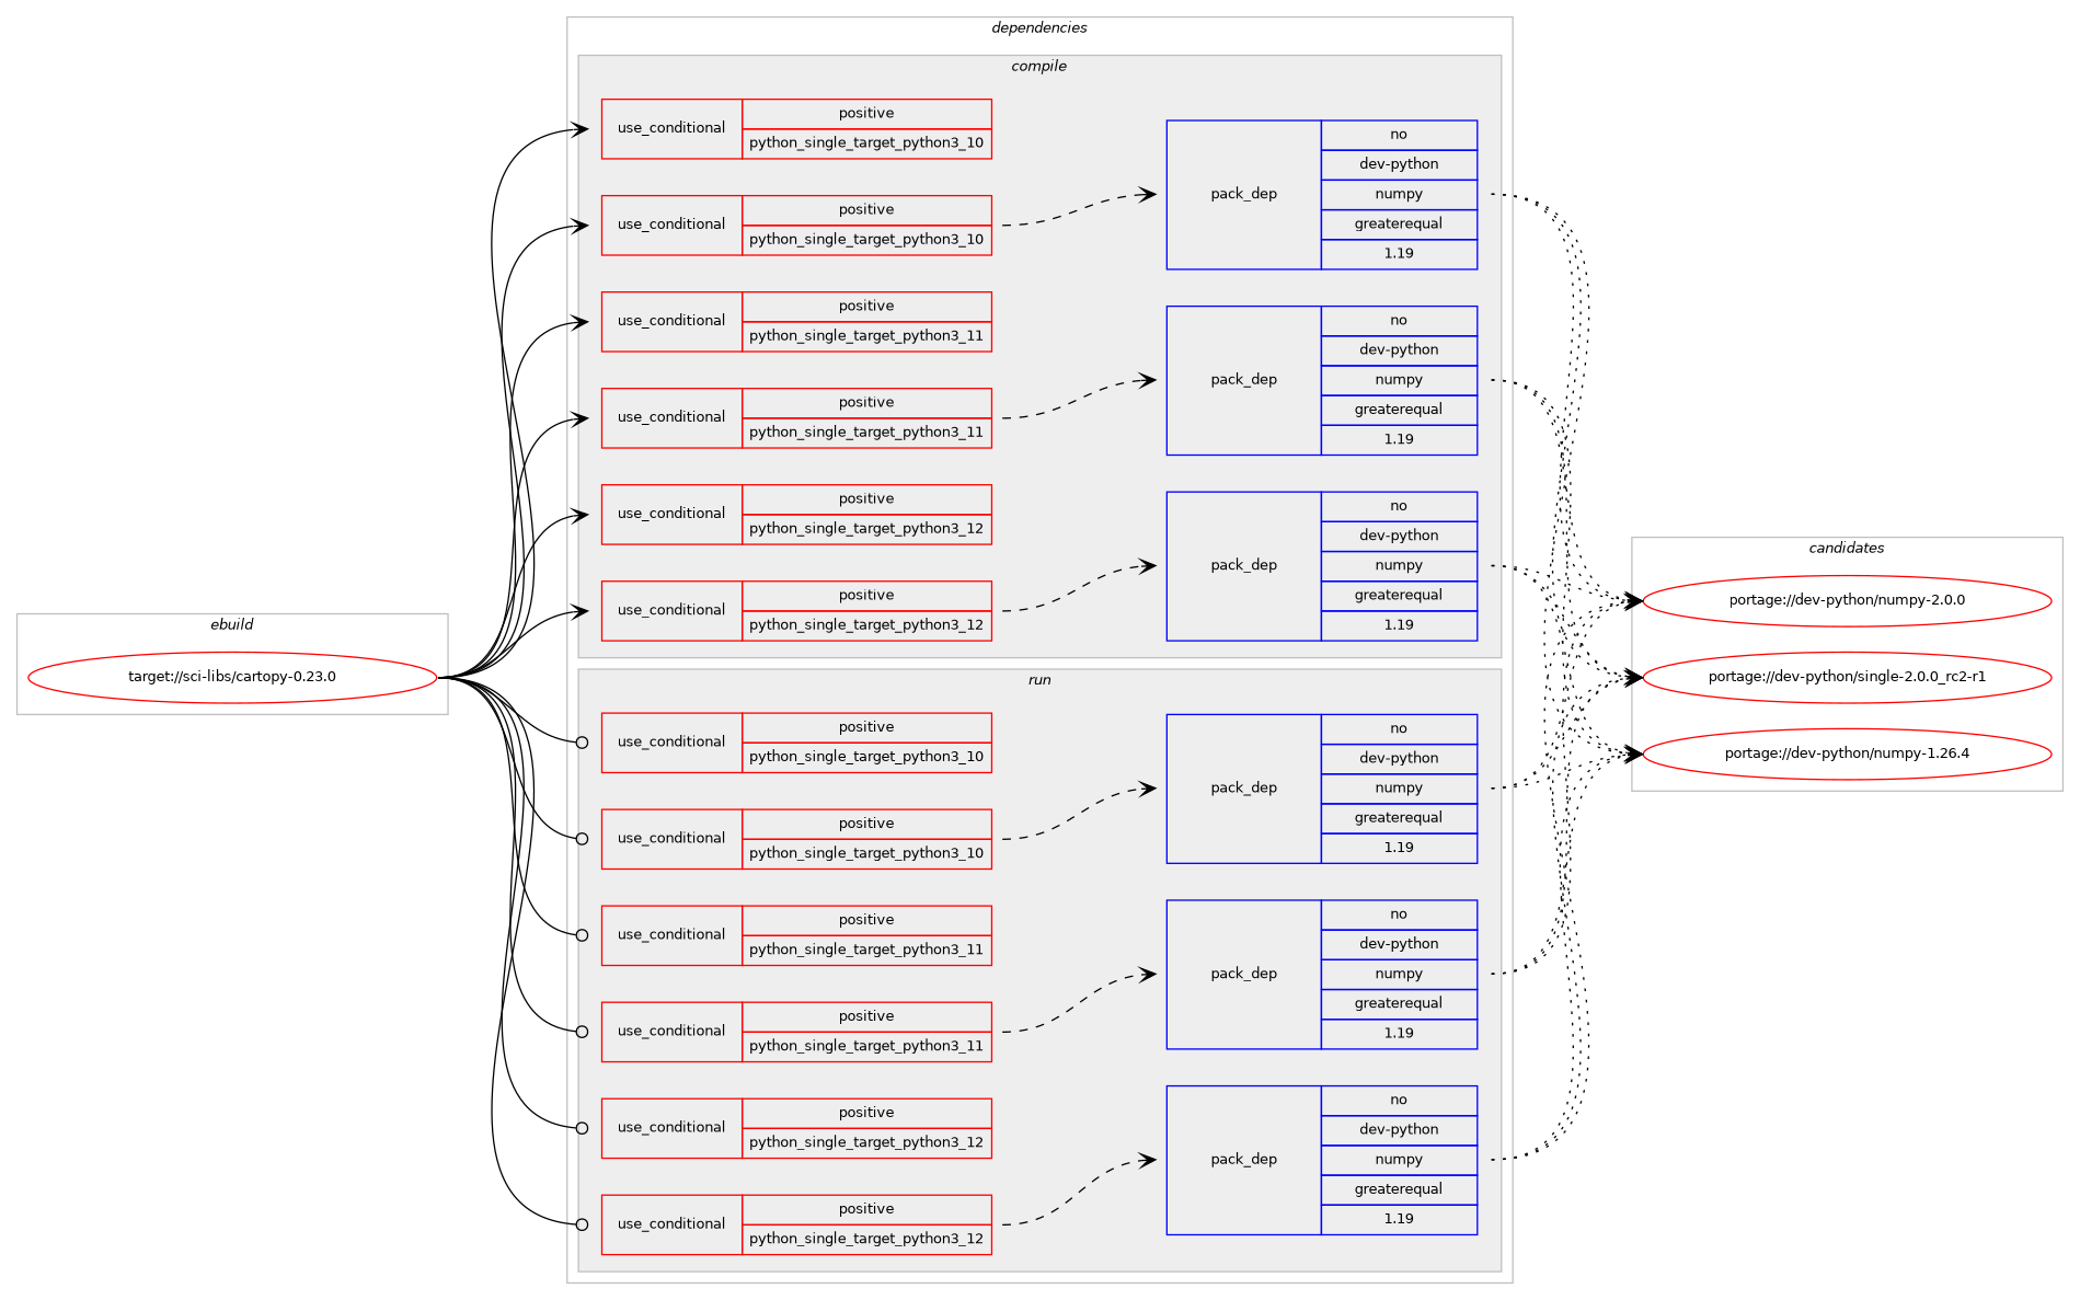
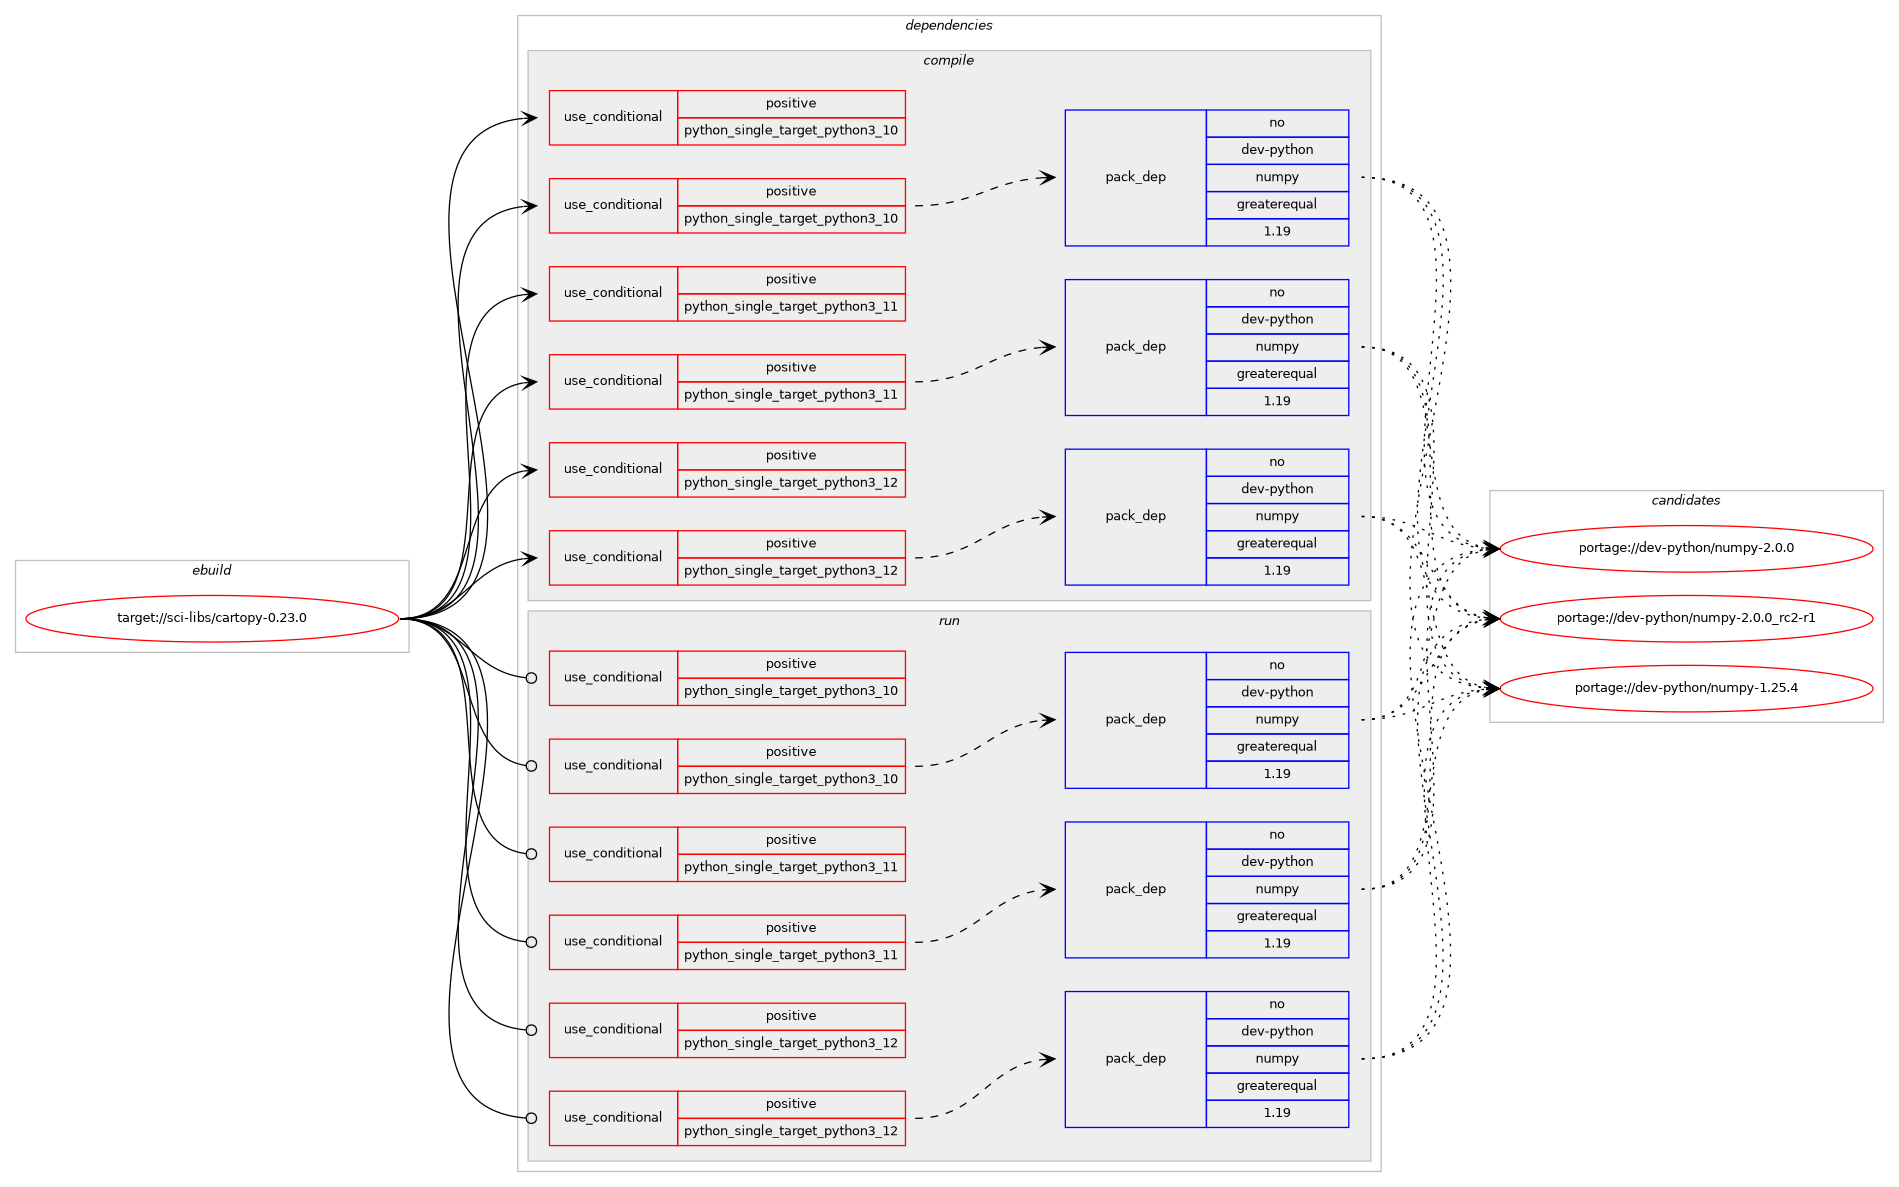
  digraph {
    compound=true
    concentrate=true
    fontname=Helvetica
    fontsize=10
    newrank=true
    rankdir=LR
    ranksep=1.5
    node [color=red fontname=Helvetica fontsize=10 shape=none]
    edge [arrowhead=vee headport=w style=dotted tailport=e weight=20]
    n1 [label="target://sci-libs/cartopy-0.23.0" width=4 shape=""]
    n2 [label=<<TABLE BORDER="0" CELLBORDER="1" CELLSPACING="0" CELLPADDING="4"><TR><TD ROWSPAN="3" CELLPADDING="10">use_conditional</TD></TR><TR><TD>positive</TD></TR><TR><TD>python_single_target_python3_10</TD></TR></TABLE>>]
    n3 [color=blue label=<<TABLE BORDER="0" CELLBORDER="1" CELLSPACING="0" CELLPADDING="4" WIDTH="220"><TR><TD ROWSPAN="6" CELLPADDING="30">pack_dep</TD></TR><TR><TD WIDTH="110">no</TD></TR><TR><TD>dev-python</TD></TR><TR><TD>numpy</TD></TR><TR><TD>greaterequal</TD></TR><TR><TD>1.19</TD></TR></TABLE>>]
    n4 [label=<<TABLE BORDER="0" CELLBORDER="1" CELLSPACING="0" CELLPADDING="4"><TR><TD ROWSPAN="3" CELLPADDING="10">use_conditional</TD></TR><TR><TD>positive</TD></TR><TR><TD>python_single_target_python3_10</TD></TR></TABLE>>]
    n5 [label=<<TABLE BORDER="0" CELLBORDER="1" CELLSPACING="0" CELLPADDING="4"><TR><TD ROWSPAN="3" CELLPADDING="10">use_conditional</TD></TR><TR><TD>positive</TD></TR><TR><TD>python_single_target_python3_11</TD></TR></TABLE>>]
    n6 [color=blue label=<<TABLE BORDER="0" CELLBORDER="1" CELLSPACING="0" CELLPADDING="4" WIDTH="220"><TR><TD ROWSPAN="6" CELLPADDING="30">pack_dep</TD></TR><TR><TD WIDTH="110">no</TD></TR><TR><TD>dev-python</TD></TR><TR><TD>numpy</TD></TR><TR><TD>greaterequal</TD></TR><TR><TD>1.19</TD></TR></TABLE>>]
    n7 [label=<<TABLE BORDER="0" CELLBORDER="1" CELLSPACING="0" CELLPADDING="4"><TR><TD ROWSPAN="3" CELLPADDING="10">use_conditional</TD></TR><TR><TD>positive</TD></TR><TR><TD>python_single_target_python3_11</TD></TR></TABLE>>]
    n8 [label=<<TABLE BORDER="0" CELLBORDER="1" CELLSPACING="0" CELLPADDING="4"><TR><TD ROWSPAN="3" CELLPADDING="10">use_conditional</TD></TR><TR><TD>positive</TD></TR><TR><TD>python_single_target_python3_12</TD></TR></TABLE>>]
    n9 [color=blue label=<<TABLE BORDER="0" CELLBORDER="1" CELLSPACING="0" CELLPADDING="4" WIDTH="220"><TR><TD ROWSPAN="6" CELLPADDING="30">pack_dep</TD></TR><TR><TD WIDTH="110">no</TD></TR><TR><TD>dev-python</TD></TR><TR><TD>numpy</TD></TR><TR><TD>greaterequal</TD></TR><TR><TD>1.19</TD></TR></TABLE>>]
    n10 [label=<<TABLE BORDER="0" CELLBORDER="1" CELLSPACING="0" CELLPADDING="4"><TR><TD ROWSPAN="3" CELLPADDING="10">use_conditional</TD></TR><TR><TD>positive</TD></TR><TR><TD>python_single_target_python3_12</TD></TR></TABLE>>]
    n11 [label=<<TABLE BORDER="0" CELLBORDER="1" CELLSPACING="0" CELLPADDING="4"><TR><TD ROWSPAN="3" CELLPADDING="10">use_conditional</TD></TR><TR><TD>positive</TD></TR><TR><TD>python_single_target_python3_10</TD></TR></TABLE>>]
    n12 [color=blue label=<<TABLE BORDER="0" CELLBORDER="1" CELLSPACING="0" CELLPADDING="4" WIDTH="220"><TR><TD ROWSPAN="6" CELLPADDING="30">pack_dep</TD></TR><TR><TD WIDTH="110">no</TD></TR><TR><TD>dev-python</TD></TR><TR><TD>numpy</TD></TR><TR><TD>greaterequal</TD></TR><TR><TD>1.19</TD></TR></TABLE>>]
    n13 [label=<<TABLE BORDER="0" CELLBORDER="1" CELLSPACING="0" CELLPADDING="4"><TR><TD ROWSPAN="3" CELLPADDING="10">use_conditional</TD></TR><TR><TD>positive</TD></TR><TR><TD>python_single_target_python3_10</TD></TR></TABLE>>]
    n14 [label=<<TABLE BORDER="0" CELLBORDER="1" CELLSPACING="0" CELLPADDING="4"><TR><TD ROWSPAN="3" CELLPADDING="10">use_conditional</TD></TR><TR><TD>positive</TD></TR><TR><TD>python_single_target_python3_11</TD></TR></TABLE>>]
    n15 [color=blue label=<<TABLE BORDER="0" CELLBORDER="1" CELLSPACING="0" CELLPADDING="4" WIDTH="220"><TR><TD ROWSPAN="6" CELLPADDING="30">pack_dep</TD></TR><TR><TD WIDTH="110">no</TD></TR><TR><TD>dev-python</TD></TR><TR><TD>numpy</TD></TR><TR><TD>greaterequal</TD></TR><TR><TD>1.19</TD></TR></TABLE>>]
    n16 [label=<<TABLE BORDER="0" CELLBORDER="1" CELLSPACING="0" CELLPADDING="4"><TR><TD ROWSPAN="3" CELLPADDING="10">use_conditional</TD></TR><TR><TD>positive</TD></TR><TR><TD>python_single_target_python3_11</TD></TR></TABLE>>]
    n17 [label=<<TABLE BORDER="0" CELLBORDER="1" CELLSPACING="0" CELLPADDING="4"><TR><TD ROWSPAN="3" CELLPADDING="10">use_conditional</TD></TR><TR><TD>positive</TD></TR><TR><TD>python_single_target_python3_12</TD></TR></TABLE>>]
    n18 [color=blue label=<<TABLE BORDER="0" CELLBORDER="1" CELLSPACING="0" CELLPADDING="4" WIDTH="220"><TR><TD ROWSPAN="6" CELLPADDING="30">pack_dep</TD></TR><TR><TD WIDTH="110">no</TD></TR><TR><TD>dev-python</TD></TR><TR><TD>numpy</TD></TR><TR><TD>greaterequal</TD></TR><TR><TD>1.19</TD></TR></TABLE>>]
    n19 [label=<<TABLE BORDER="0" CELLBORDER="1" CELLSPACING="0" CELLPADDING="4"><TR><TD ROWSPAN="3" CELLPADDING="10">use_conditional</TD></TR><TR><TD>positive</TD></TR><TR><TD>python_single_target_python3_12</TD></TR></TABLE>>]
-   n20 [label="portage://dev-python/numpy-1.26.4" width=4 shape=""]
+   n20 [label="portage://dev-python/numpy-1.25.4" width=4 shape=""]
    n21 [label="portage://dev-python/numpy-2.0.0" width=4 shape=""]
-   n22 [label="portage://dev-python/single-2.0.0_rc2-r1" width=4 shape=""]
+   n22 [label="portage://dev-python/numpy-2.0.0_rc2-r1" width=4 shape=""]
    subgraph cluster_1 {
      color=gray
      label=<<i>ebuild</i>>
      rank=same
      n1
    }
    subgraph cluster_2 {
      color=gray
      label=<<i>dependencies</i>>
      subgraph cluster_3 {
        color=gray
        fillcolor="#eeeeee"
        label=<<i>compile</i>>
        style=filled
        subgraph sub_4 {
          color=gray
          fillcolor="#eeeeee"
          label=<<i>compile</i>>
          style=filled
          n2
        }
        subgraph sub_5 {
          color=gray
          fillcolor="#eeeeee"
          label=<<i>compile</i>>
          style=filled
          n4
          subgraph sub_6 {
            color=gray
            fillcolor="#eeeeee"
            label=<<i>compile</i>>
            style=filled
            n3
          }
        }
        subgraph sub_7 {
          color=gray
          fillcolor="#eeeeee"
          label=<<i>compile</i>>
          style=filled
          n5
        }
        subgraph sub_8 {
          color=gray
          fillcolor="#eeeeee"
          label=<<i>compile</i>>
          style=filled
          n7
          subgraph sub_9 {
            color=gray
            fillcolor="#eeeeee"
            label=<<i>compile</i>>
            style=filled
            n6
          }
        }
        subgraph sub_10 {
          color=gray
          fillcolor="#eeeeee"
          label=<<i>compile</i>>
          style=filled
          n8
        }
        subgraph sub_11 {
          color=gray
          fillcolor="#eeeeee"
          label=<<i>compile</i>>
          style=filled
          n10
          subgraph sub_12 {
            color=gray
            fillcolor="#eeeeee"
            label=<<i>compile</i>>
            style=filled
            n9
          }
        }
      }
      subgraph cluster_13 {
        color=gray
        fillcolor="#eeeeee"
        label=<<i>compile and run</i>>
        style=filled
      }
      subgraph cluster_14 {
        color=gray
        fillcolor="#eeeeee"
        label=<<i>run</i>>
        style=filled
        subgraph sub_15 {
          color=gray
          fillcolor="#eeeeee"
          label=<<i>run</i>>
          style=filled
          n11
        }
        subgraph sub_16 {
          color=gray
          fillcolor="#eeeeee"
          label=<<i>run</i>>
          style=filled
          n13
          subgraph sub_17 {
            color=gray
            fillcolor="#eeeeee"
            label=<<i>run</i>>
            style=filled
            n12
          }
        }
        subgraph sub_18 {
          color=gray
          fillcolor="#eeeeee"
          label=<<i>run</i>>
          style=filled
          n14
        }
        subgraph sub_19 {
          color=gray
          fillcolor="#eeeeee"
          label=<<i>run</i>>
          style=filled
          n16
          subgraph sub_20 {
            color=gray
            fillcolor="#eeeeee"
            label=<<i>run</i>>
            style=filled
            n15
          }
        }
        subgraph sub_21 {
          color=gray
          fillcolor="#eeeeee"
          label=<<i>run</i>>
          style=filled
          n17
        }
        subgraph sub_22 {
          color=gray
          fillcolor="#eeeeee"
          label=<<i>run</i>>
          style=filled
          n19
          subgraph sub_23 {
            color=gray
            fillcolor="#eeeeee"
            label=<<i>run</i>>
            style=filled
            n18
          }
        }
      }
    }
    subgraph cluster_24 {
      color=gray
      label=<<i>candidates</i>>
      rank=same
      subgraph sub_25 {
        color=black
        label=<<i>candidates</i>>
        nodesep=1
        rank=same
        n20
        n21
        n22
      }
      subgraph sub_26 {
        color=black
        label=<<i>candidates</i>>
        nodesep=1
        rank=same
        n20
        n21
        n22
      }
      subgraph sub_27 {
        color=black
        label=<<i>candidates</i>>
        nodesep=1
        rank=same
        n20
        n21
        n22
      }
      subgraph sub_28 {
        color=black
        label=<<i>candidates</i>>
        nodesep=1
        rank=same
        n20
        n21
        n22
      }
      subgraph sub_29 {
        color=black
        label=<<i>candidates</i>>
        nodesep=1
        rank=same
        n20
        n21
        n22
      }
      subgraph sub_30 {
        color=black
        label=<<i>candidates</i>>
        nodesep=1
        rank=same
        n20
        n21
        n22
      }
    }
    n1 -> n2 [style=solid]
    n1 -> n4 [style=solid]
    n1 -> n5 [style=solid]
    n1 -> n7 [style=solid]
    n1 -> n8 [style=solid]
    n1 -> n10 [style=solid]
    n1 -> n11 [arrowhead=odot style=solid]
    n1 -> n13 [arrowhead=odot style=solid]
    n1 -> n14 [arrowhead=odot style=solid]
    n1 -> n16 [arrowhead=odot style=solid]
    n1 -> n17 [arrowhead=odot style=solid]
    n1 -> n19 [arrowhead=odot style=solid]
    n3 -> n20 [weight=100]
    n3 -> n21 [weight=100]
    n3 -> n22 [weight=100]
    n4 -> n3 [style=dashed]
    n6 -> n20 [weight=100]
    n6 -> n21 [weight=100]
    n6 -> n22 [weight=100]
    n7 -> n6 [style=dashed]
    n9 -> n20 [weight=100]
    n9 -> n21 [weight=100]
    n9 -> n22 [weight=100]
    n10 -> n9 [style=dashed]
    n12 -> n20 [weight=100]
    n12 -> n21 [weight=100]
    n12 -> n22 [weight=100]
    n13 -> n12 [style=dashed]
    n15 -> n20 [weight=100]
    n15 -> n21 [weight=100]
    n15 -> n22 [weight=100]
    n16 -> n15 [style=dashed]
    n18 -> n20 [weight=100]
    n18 -> n21 [weight=100]
    n18 -> n22 [weight=100]
    n19 -> n18 [style=dashed]
  }
